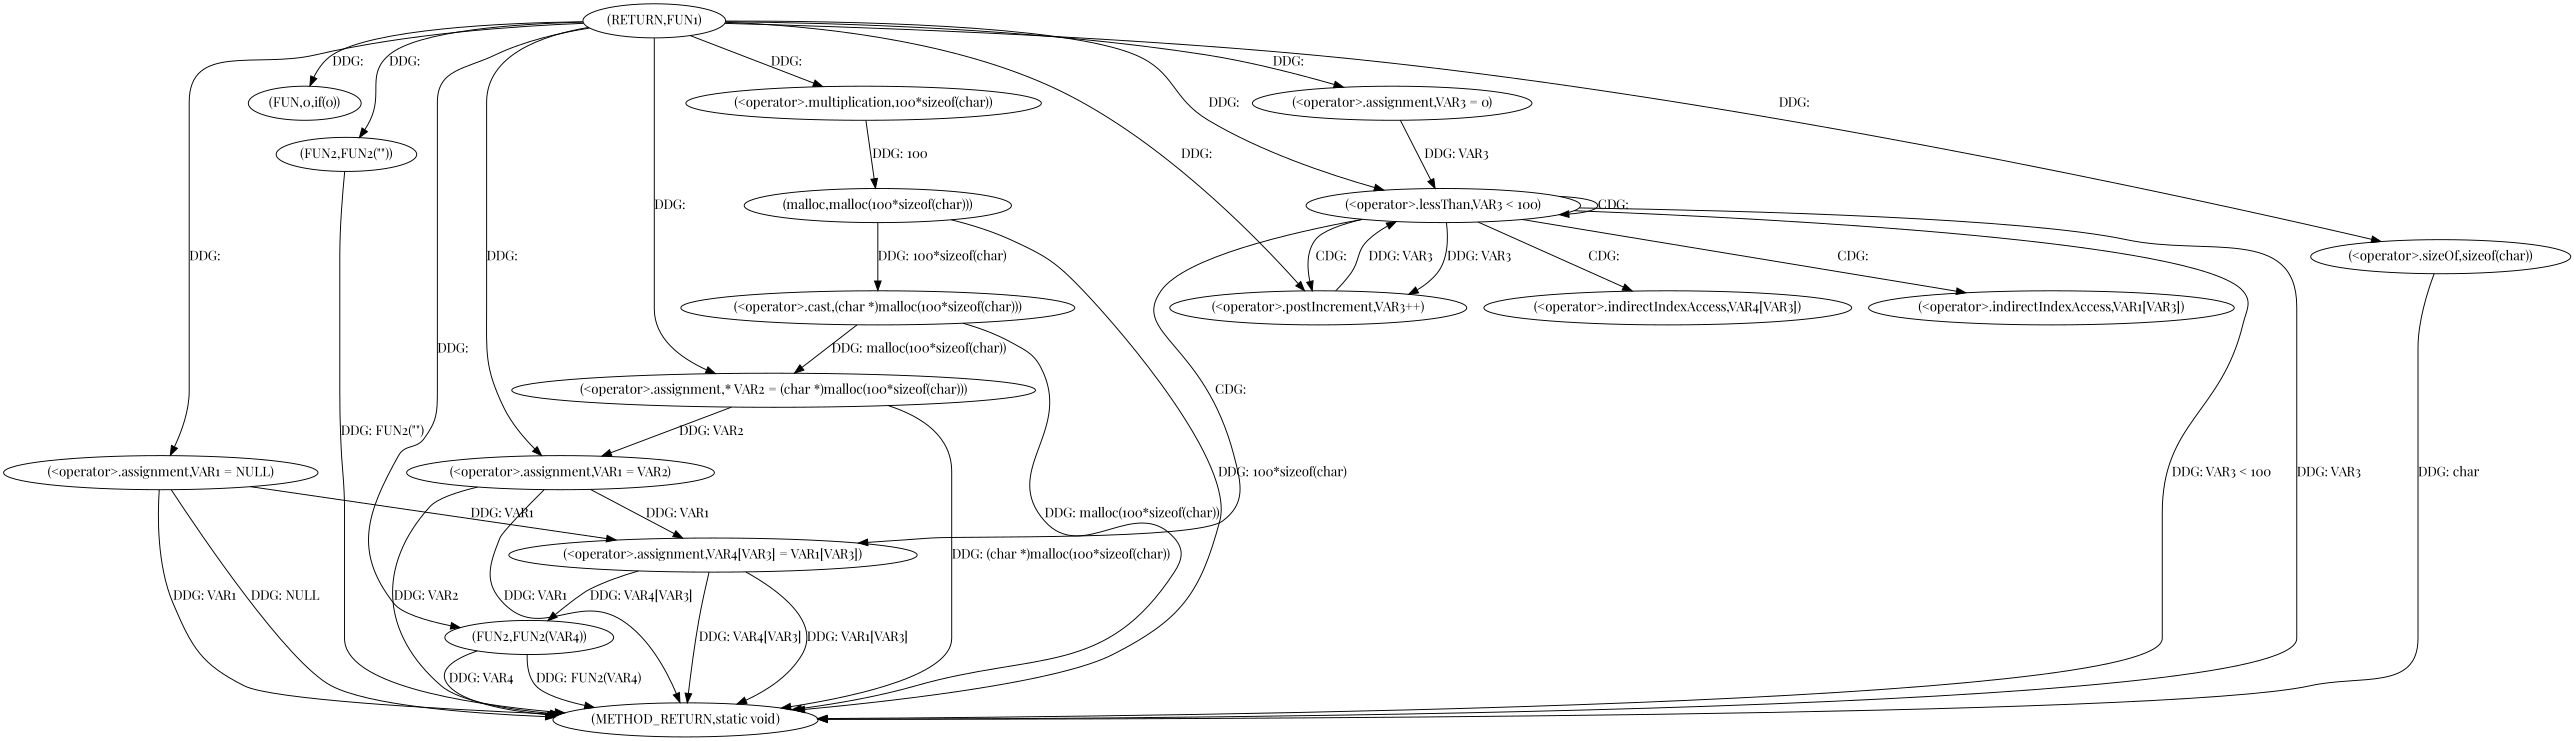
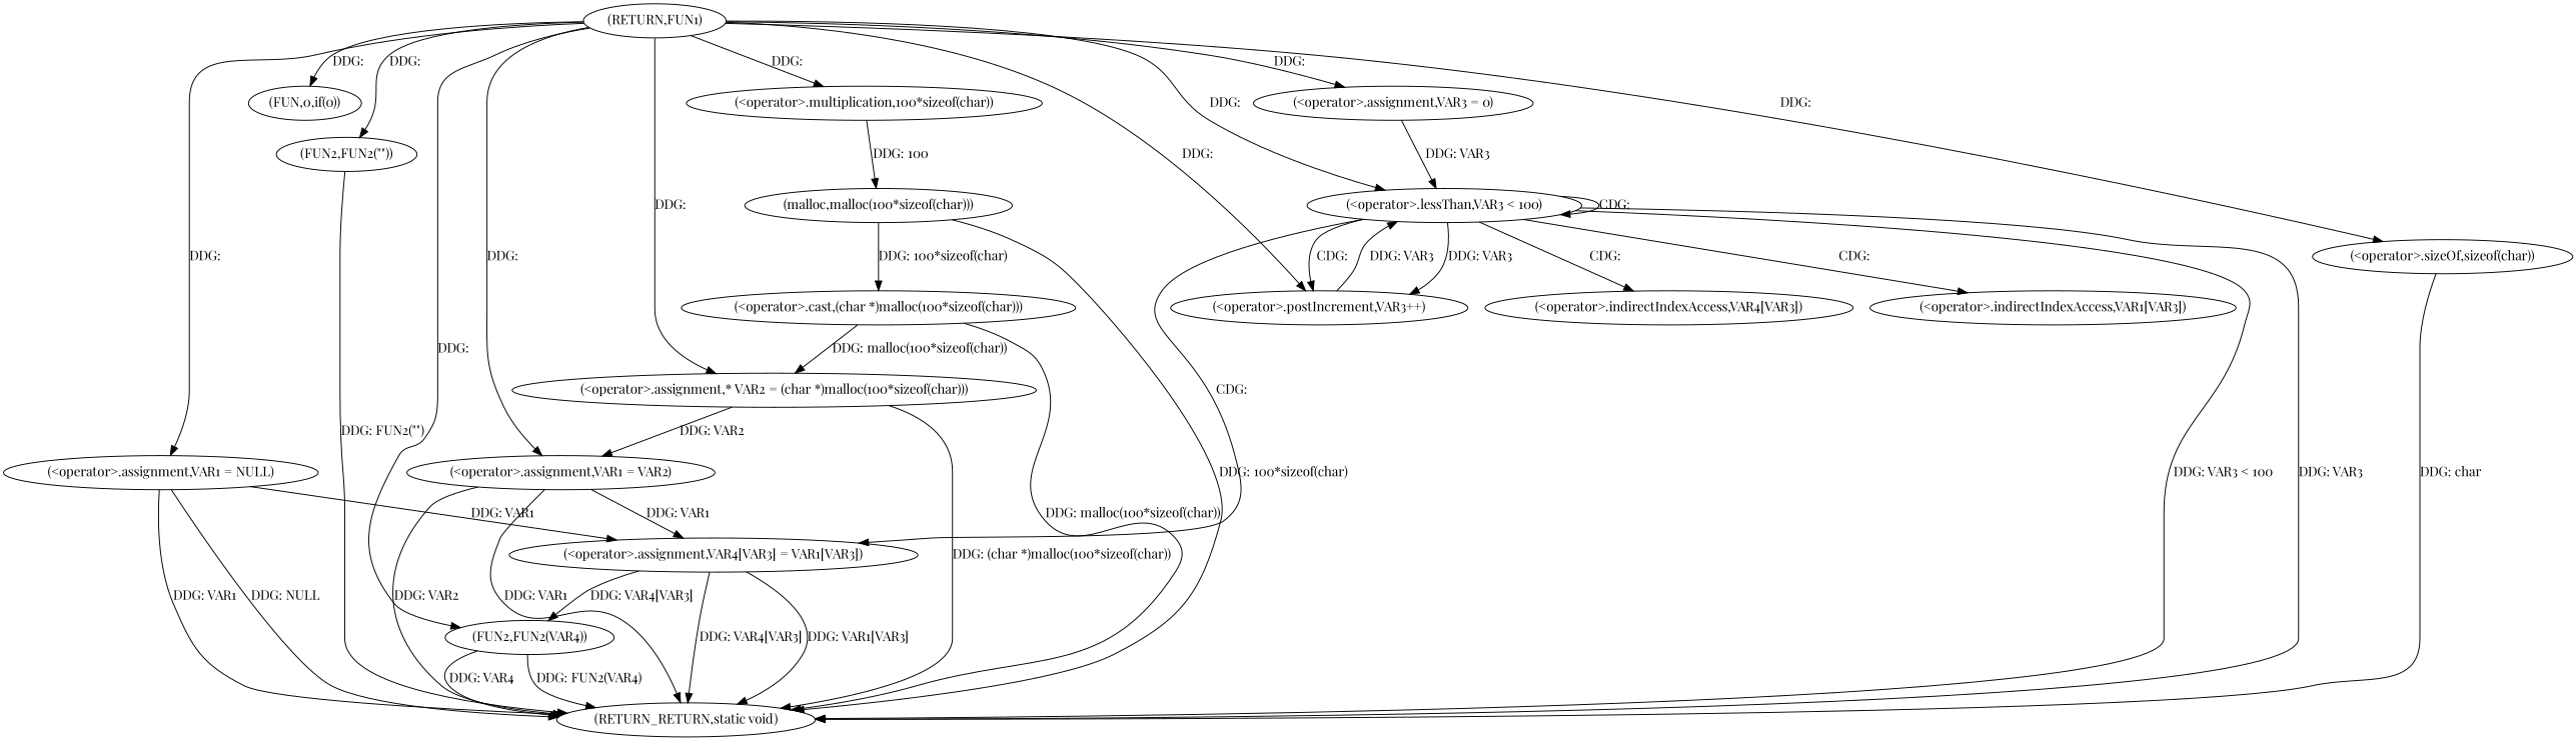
  digraph {
    fontname="Playfair Display"
    node [fontname="Playfair Display"]
    edge [fontname="Playfair Display"]
    n1 [label="(RETURN,FUN1)"]
    n2 [label="(<operator>.assignment,VAR1 = NULL)"]
    n3 [label="(FUN,0,if(0))"]
    n4 [label="(FUN2,FUN2(\"\"))"]
    n5 [label="(<operator>.assignment,* VAR2 = (char *)malloc(100*sizeof(char)))"]
    n6 [label="(<operator>.multiplication,100*sizeof(char))"]
    n7 [label="(<operator>.sizeOf,sizeof(char))"]
    n8 [label="(<operator>.assignment,VAR1 = VAR2)"]
    n9 [label="(<operator>.assignment,VAR3 = 0)"]
    n10 [label="(<operator>.lessThan,VAR3 < 100)"]
    n11 [label="(<operator>.postIncrement,VAR3++)"]
    n12 [label="(FUN2,FUN2(VAR4))"]
-   n13 [label="(METHOD_RETURN,static void)"]
+   n13 [label="(RETURN_RETURN,static void)"]
    n14 [label="(<operator>.assignment,VAR4[VAR3] = VAR1[VAR3])"]
    n15 [label="(malloc,malloc(100*sizeof(char)))"]
    n16 [label="(<operator>.indirectIndexAccess,VAR4[VAR3])"]
    n17 [label="(<operator>.indirectIndexAccess,VAR1[VAR3])"]
    n18 [label="(<operator>.cast,(char *)malloc(100*sizeof(char)))"]
    n1 -> n2 [label="DDG: "]
    n1 -> n3 [label="DDG: "]
    n1 -> n4 [label="DDG: "]
    n1 -> n5 [label="DDG: "]
    n1 -> n6 [label="DDG: "]
    n1 -> n7 [label="DDG: "]
    n1 -> n8 [label="DDG: "]
    n1 -> n9 [label="DDG: "]
    n1 -> n10 [label="DDG: "]
    n1 -> n11 [label="DDG: "]
    n1 -> n12 [label="DDG: "]
    n2 -> n13 [label="DDG: VAR1"]
    n2 -> n13 [label="DDG: NULL"]
    n2 -> n14 [label="DDG: VAR1"]
    n4 -> n13 [label="DDG: FUN2(\"\")"]
    n5 -> n8 [label="DDG: VAR2"]
    n5 -> n13 [label="DDG: (char *)malloc(100*sizeof(char))"]
    n6 -> n15 [label="DDG: 100"]
    n7 -> n13 [label="DDG: char"]
    n8 -> n13 [label="DDG: VAR2"]
    n8 -> n13 [label="DDG: VAR1"]
    n8 -> n14 [label="DDG: VAR1"]
    n9 -> n10 [label="DDG: VAR3"]
    n10 -> n10 [label="CDG: "]
    n10 -> n11 [label="DDG: VAR3"]
    n10 -> n11 [label="CDG: "]
    n10 -> n13 [label="DDG: VAR3 < 100"]
    n10 -> n13 [label="DDG: VAR3"]
    n10 -> n14 [label="CDG: "]
    n10 -> n16 [label="CDG: "]
    n10 -> n17 [label="CDG: "]
    n11 -> n10 [label="DDG: VAR3"]
    n12 -> n13 [label="DDG: VAR4"]
    n12 -> n13 [label="DDG: FUN2(VAR4)"]
    n14 -> n12 [label="DDG: VAR4[VAR3]"]
    n14 -> n13 [label="DDG: VAR4[VAR3]"]
    n14 -> n13 [label="DDG: VAR1[VAR3]"]
    n15 -> n13 [label="DDG: 100*sizeof(char)"]
    n15 -> n18 [label="DDG: 100*sizeof(char)"]
    n18 -> n5 [label="DDG: malloc(100*sizeof(char))"]
    n18 -> n13 [label="DDG: malloc(100*sizeof(char))"]
  }
